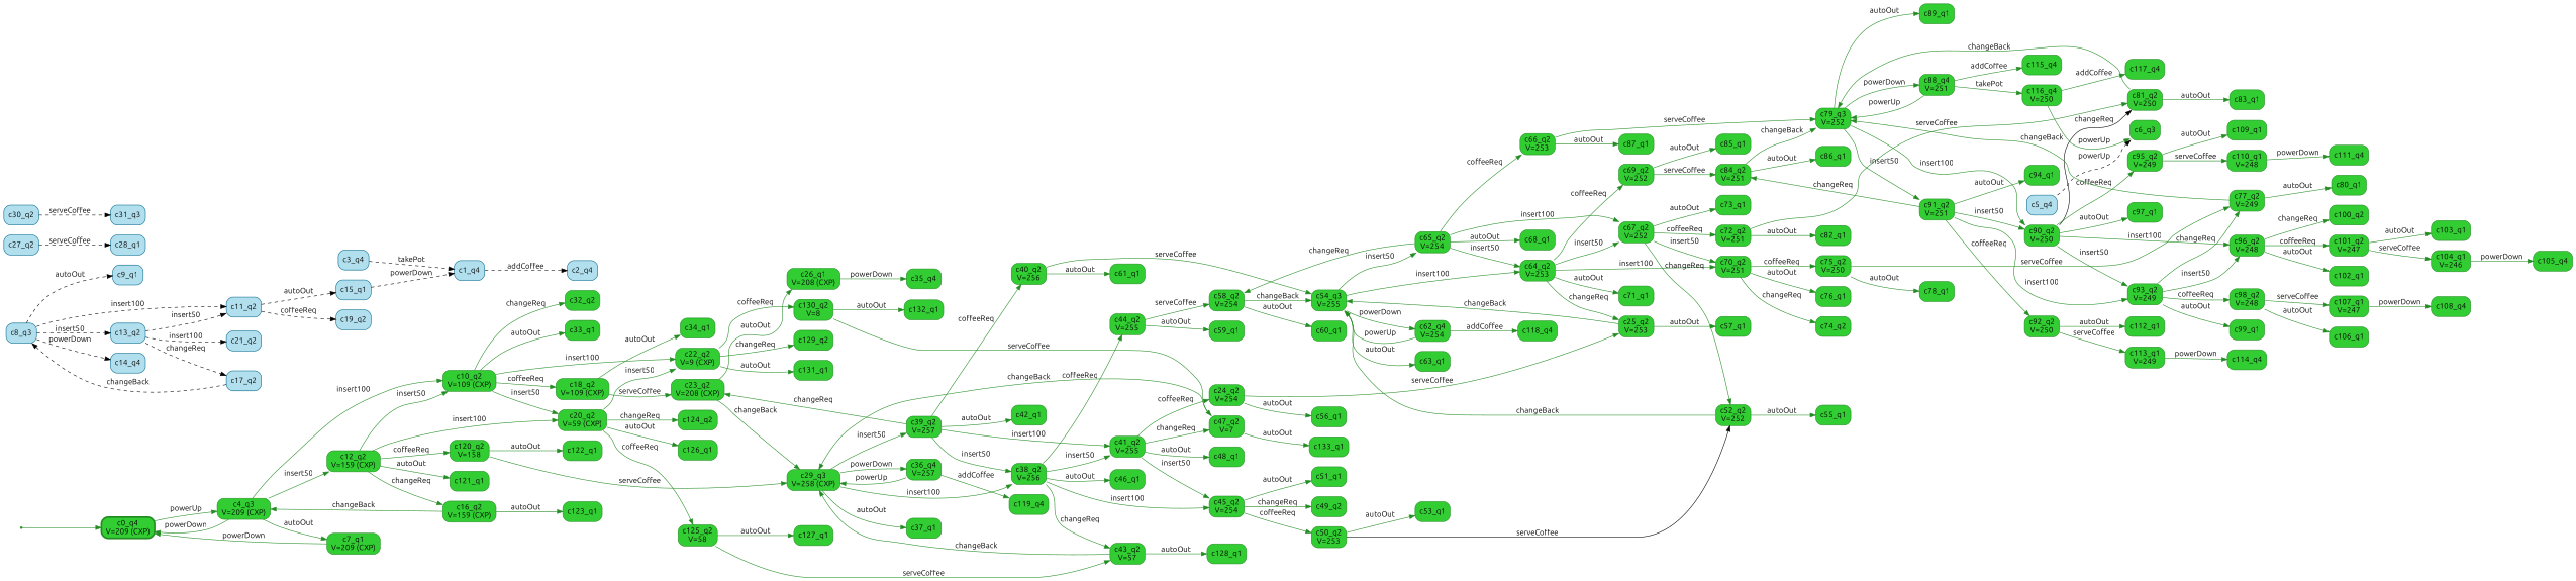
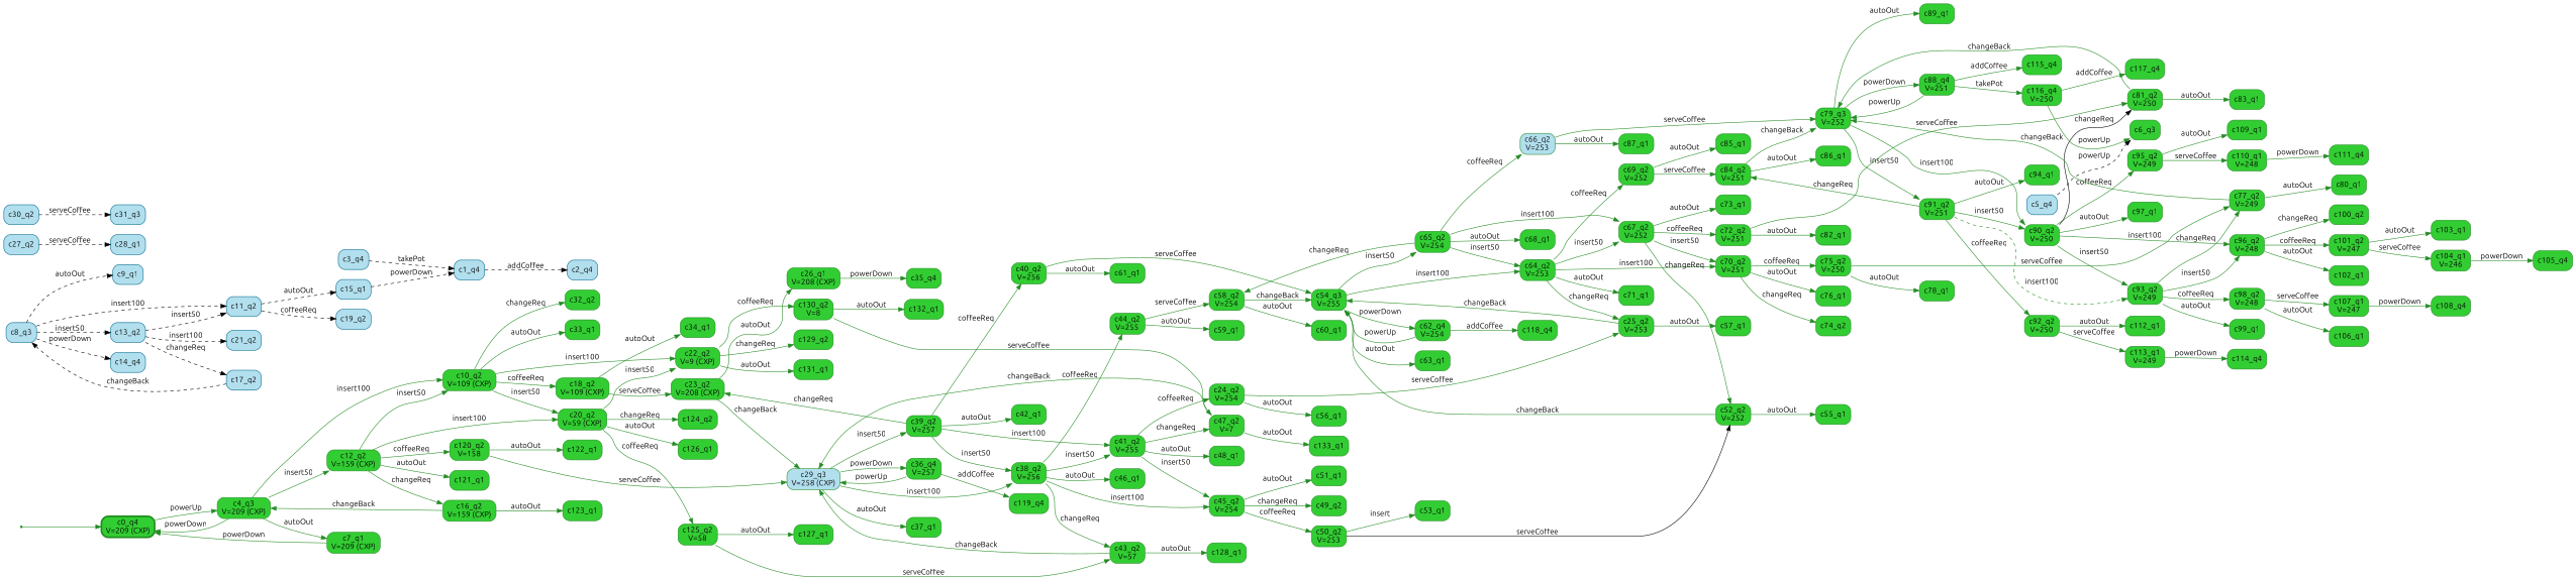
  digraph {
    fontname=Ubuntu
    rankdir=LR
    node [color=forestgreen fontname=Ubuntu shape=box fillcolor=limegreen style="rounded, filled"]
    edge [color=forestgreen fontname=Ubuntu]
    __invisible__ [shape=point fillcolor="" style=""]
    n2 [label="c0_q4\nV=209 (CXP)" penwidth=3]
    n3 [label="c4_q3\nV=209 (CXP)"]
    n4 [label="c7_q1\nV=209 (CXP)"]
    n5 [label="c10_q2\nV=109 (CXP)"]
    n6 [label="c12_q2\nV=159 (CXP)"]
    n7 [label="c18_q2\nV=109 (CXP)"]
    n8 [label=c32_q2]
    n9 [label="c22_q2\nV=9 (CXP)"]
    n10 [label="c20_q2\nV=59 (CXP)"]
    n11 [label=c33_q1]
    n12 [label="c16_q2\nV=159 (CXP)"]
    n13 [label="c120_q2\nV=158"]
    n14 [label=c121_q1]
    n15 [label="c23_q2\nV=208 (CXP)"]
    n16 [label=c34_q1]
    n17 [label=c129_q2]
    n18 [label="c130_q2\nV=8"]
    n19 [label=c131_q1]
    n20 [label=c124_q2]
    n21 [label="c125_q2\nV=58"]
    n22 [label=c126_q1]
    n23 [label="c26_q1\nV=208 (CXP)"]
-   n24 [label="c29_q3\nV=258 (CXP)"]
+   n24 [fillcolor=lightblue2 label="c29_q3\nV=258 (CXP)"]
    n25 [label=c35_q4]
    n26 [label="c36_q4\nV=257"]
    n27 [label=c37_q1]
    n28 [label="c38_q2\nV=256"]
    n29 [label="c39_q2\nV=257"]
    n30 [label=c119_q4]
    n31 [label="c43_q2\nV=57"]
    n32 [label="c44_q2\nV=255"]
    n33 [label="c45_q2\nV=254"]
    n34 [label="c41_q2\nV=255"]
    n35 [label=c46_q1]
    n36 [label="c40_q2\nV=256"]
    n37 [label=c42_q1]
    n38 [label=c128_q1]
    n39 [label="c58_q2\nV=254"]
    n40 [label=c59_q1]
    n41 [label=c49_q2]
    n42 [label="c50_q2\nV=253"]
    n43 [label=c51_q1]
    n44 [label="c47_q2\nV=7"]
    n45 [label="c24_q2\nV=254"]
    n46 [label=c48_q1]
    n47 [label="c54_q3\nV=255"]
    n48 [label=c60_q1]
    n49 [label="c62_q4\nV=254"]
    n50 [label=c63_q1]
    n51 [label="c64_q2\nV=253"]
    n52 [label="c65_q2\nV=254"]
    n53 [label=c118_q4]
    n54 [label="c25_q2\nV=253"]
    n55 [label="c69_q2\nV=252"]
    n56 [label="c70_q2\nV=251"]
    n57 [label="c67_q2\nV=252"]
    n58 [label=c71_q1]
-   n59 [label="c66_q2\nV=253"]
+   n59 [fillcolor=lightblue2 label="c66_q2\nV=253"]
    n60 [label=c68_q1]
    n61 [label=c57_q1]
    n62 [label="c84_q2\nV=251"]
    n63 [label=c85_q1]
    n64 [label=c74_q2]
    n65 [label="c75_q2\nV=250"]
    n66 [label=c76_q1]
    n67 [label="c52_q2\nV=252"]
    n68 [label="c72_q2\nV=251"]
    n69 [label=c73_q1]
    n70 [label="c79_q3\nV=252"]
    n71 [label=c86_q1]
    n72 [label="c88_q4\nV=251"]
    n73 [label=c89_q1]
    n74 [label="c90_q2\nV=250"]
    n75 [label="c91_q2\nV=251"]
    n76 [label=c115_q4]
    n77 [label="c116_q4\nV=250"]
    n78 [label="c81_q2\nV=250"]
    n79 [label="c95_q2\nV=249"]
    n80 [label="c96_q2\nV=248"]
    n81 [label="c93_q2\nV=249"]
    n82 [label=c97_q1]
    n83 [label="c92_q2\nV=250"]
    n84 [label=c94_q1]
    n85 [label=c117_q4]
    n86 [label=c6_q3]
    n87 [label=c83_q1]
    n88 [label=c109_q1]
    n89 [label="c110_q1\nV=248"]
    n90 [label=c100_q2]
    n91 [label="c101_q2\nV=247"]
    n92 [label=c102_q1]
    n93 [label="c77_q2\nV=249"]
    n94 [label="c98_q2\nV=248"]
    n95 [label=c99_q1]
    n96 [label=c111_q4]
    n97 [label=c103_q1]
    n98 [label="c104_q1\nV=246"]
    n99 [label=c105_q4]
    n100 [label=c80_q1]
    n101 [label=c106_q1]
    n102 [label="c107_q1\nV=247"]
    n103 [label=c108_q4]
    n104 [label=c112_q1]
    n105 [label="c113_q1\nV=249"]
    n106 [label=c114_q4]
    n107 [label=c78_q1]
    n108 [label=c55_q1]
    n109 [label=c82_q1]
    n110 [label=c87_q1]
    n111 [label=c53_q1]
    n112 [label=c133_q1]
    n113 [label=c56_q1]
    n114 [label=c61_q1]
    n115 [label=c132_q1]
    n116 [label=c127_q1]
    n117 [label=c123_q1]
    n118 [label=c122_q1]
    n119 [color=deepskyblue4 fillcolor=lightblue2 label=c1_q4]
    n120 [color=deepskyblue4 fillcolor=lightblue2 label=c2_q4]
    n121 [color=deepskyblue4 fillcolor=lightblue2 label=c3_q4]
    n122 [color=deepskyblue4 fillcolor=lightblue2 label=c5_q4]
    n123 [color=deepskyblue4 fillcolor=lightblue2 label=c8_q3]
    n124 [color=deepskyblue4 fillcolor=lightblue2 label=c9_q1]
    n125 [color=deepskyblue4 fillcolor=lightblue2 label=c11_q2]
    n126 [color=deepskyblue4 fillcolor=lightblue2 label=c13_q2]
    n127 [color=deepskyblue4 fillcolor=lightblue2 label=c14_q4]
    n128 [color=deepskyblue4 fillcolor=lightblue2 label=c15_q1]
    n129 [color=deepskyblue4 fillcolor=lightblue2 label=c19_q2]
    n130 [color=deepskyblue4 fillcolor=lightblue2 label=c17_q2]
    n131 [color=deepskyblue4 fillcolor=lightblue2 label=c21_q2]
    n132 [color=deepskyblue4 fillcolor=lightblue2 label=c27_q2]
    n133 [color=deepskyblue4 fillcolor=lightblue2 label=c28_q1]
    n134 [color=deepskyblue4 fillcolor=lightblue2 label=c30_q2]
    n135 [color=deepskyblue4 fillcolor=lightblue2 label=c31_q3]
    __invisible__ -> n2
    n2 -> n3 [label=powerUp]
    n3 -> n2 [label=powerDown]
    n3 -> n4 [label=autoOut]
    n3 -> n5 [label=insert100]
    n3 -> n6 [label=insert50]
    n4 -> n2 [label=powerDown]
    n5 -> n7 [label=coffeeReq]
    n5 -> n8 [label=changeReq]
    n5 -> n9 [label=insert100]
    n5 -> n10 [label=insert50]
    n5 -> n11 [label=autoOut]
    n6 -> n5 [label=insert50]
    n6 -> n10 [label=insert100]
    n6 -> n12 [label=changeReq]
    n6 -> n13 [label=coffeeReq]
    n6 -> n14 [label=autoOut]
    n7 -> n15 [label=serveCoffee]
    n7 -> n16 [label=autoOut]
    n9 -> n17 [label=changeReq]
    n9 -> n18 [label=coffeeReq]
    n9 -> n19 [label=autoOut]
    n10 -> n9 [label=insert50]
    n10 -> n20 [label=changeReq]
    n10 -> n21 [label=coffeeReq]
    n10 -> n22 [label=autoOut]
    n12 -> n3 [label=changeBack]
    n12 -> n117 [label=autoOut]
    n13 -> n24 [label=serveCoffee]
    n13 -> n118 [label=autoOut]
    n15 -> n23 [label=autoOut]
    n15 -> n24 [label=changeBack]
    n18 -> n44 [label=serveCoffee]
    n18 -> n115 [label=autoOut]
    n21 -> n31 [label=serveCoffee]
    n21 -> n116 [label=autoOut]
    n23 -> n25 [label=powerDown]
    n24 -> n26 [label=powerDown]
    n24 -> n27 [label=autoOut]
    n24 -> n28 [label=insert100]
    n24 -> n29 [label=insert50]
    n26 -> n24 [label=powerUp]
    n26 -> n30 [label=addCoffee]
    n28 -> n31 [label=changeReq]
    n28 -> n32 [label=coffeeReq]
    n28 -> n33 [label=insert100]
    n28 -> n34 [label=insert50]
    n28 -> n35 [label=autoOut]
    n29 -> n15 [label=changeReq]
    n29 -> n28 [label=insert50]
    n29 -> n34 [label=insert100]
    n29 -> n36 [label=coffeeReq]
    n29 -> n37 [label=autoOut]
    n31 -> n24 [label=changeBack]
    n31 -> n38 [label=autoOut]
    n32 -> n39 [label=serveCoffee]
    n32 -> n40 [label=autoOut]
    n33 -> n41 [label=changeReq]
    n33 -> n42 [label=coffeeReq]
    n33 -> n43 [label=autoOut]
    n34 -> n33 [label=insert50]
    n34 -> n44 [label=changeReq]
    n34 -> n45 [label=coffeeReq]
    n34 -> n46 [label=autoOut]
    n36 -> n47 [label=serveCoffee]
    n36 -> n114 [label=autoOut]
    n39 -> n47 [label=changeBack]
    n39 -> n48 [label=autoOut]
    n42 -> n67 [color=black label=serveCoffee]
-   n42 -> n111 [label=autoOut]
+   n42 -> n111 [label=insert]
    n44 -> n24 [label=changeBack]
    n44 -> n112 [label=autoOut]
    n45 -> n54 [label=serveCoffee]
    n45 -> n113 [label=autoOut]
    n47 -> n49 [label=powerDown]
    n47 -> n50 [label=autoOut]
    n47 -> n51 [label=insert100]
    n47 -> n52 [label=insert50]
    n49 -> n47 [label=powerUp]
    n49 -> n53 [label=addCoffee]
    n51 -> n54 [label=changeReq]
    n51 -> n55 [label=coffeeReq]
    n51 -> n56 [label=insert100]
    n51 -> n57 [label=insert50]
    n51 -> n58 [label=autoOut]
    n52 -> n39 [label=changeReq]
    n52 -> n51 [label=insert50]
    n52 -> n57 [label=insert100]
    n52 -> n59 [label=coffeeReq]
    n52 -> n60 [label=autoOut]
    n54 -> n47 [label=changeBack]
    n54 -> n61 [label=autoOut]
    n55 -> n62 [label=serveCoffee]
    n55 -> n63 [label=autoOut]
    n56 -> n64 [label=changeReq]
    n56 -> n65 [label=coffeeReq]
    n56 -> n66 [label=autoOut]
    n57 -> n56 [label=insert50]
    n57 -> n67 [label=changeReq]
    n57 -> n68 [label=coffeeReq]
    n57 -> n69 [label=autoOut]
    n59 -> n70 [label=serveCoffee]
    n59 -> n110 [label=autoOut]
    n62 -> n70 [label=changeBack]
    n62 -> n71 [label=autoOut]
    n65 -> n93 [label=serveCoffee]
    n65 -> n107 [label=autoOut]
    n67 -> n47 [label=changeBack]
    n67 -> n108 [label=autoOut]
    n68 -> n78 [label=serveCoffee]
    n68 -> n109 [label=autoOut]
    n70 -> n72 [label=powerDown]
    n70 -> n73 [label=autoOut]
    n70 -> n74 [label=insert100]
    n70 -> n75 [label=insert50]
    n72 -> n70 [label=powerUp]
    n72 -> n76 [label=addCoffee]
    n72 -> n77 [label=takePot]
    n74 -> n78 [color=black label=changeReq]
    n74 -> n79 [label=coffeeReq]
    n74 -> n80 [label=insert100]
    n74 -> n81 [label=insert50]
    n74 -> n82 [label=autoOut]
    n75 -> n62 [label=changeReq]
    n75 -> n74 [label=insert50]
-   n75 -> n81 [label=insert100]
+   n75 -> n81 [label=insert100 style=dashed]
    n75 -> n83 [label=coffeeReq]
    n75 -> n84 [label=autoOut]
    n77 -> n85 [label=addCoffee]
    n77 -> n86 [label=powerUp]
    n78 -> n70 [label=changeBack]
    n78 -> n87 [label=autoOut]
    n79 -> n88 [label=autoOut]
    n79 -> n89 [label=serveCoffee]
    n80 -> n90 [label=changeReq]
    n80 -> n91 [label=coffeeReq]
    n80 -> n92 [label=autoOut]
    n81 -> n80 [label=insert50]
    n81 -> n93 [label=changeReq]
    n81 -> n94 [label=coffeeReq]
    n81 -> n95 [label=autoOut]
    n83 -> n104 [label=autoOut]
    n83 -> n105 [label=serveCoffee]
    n89 -> n96 [label=powerDown]
    n91 -> n97 [label=autoOut]
    n91 -> n98 [label=serveCoffee]
    n93 -> n70 [label=changeBack]
    n93 -> n100 [label=autoOut]
    n94 -> n101 [label=autoOut]
    n94 -> n102 [label=serveCoffee]
    n98 -> n99 [label=powerDown]
    n102 -> n103 [label=powerDown]
    n105 -> n106 [label=powerDown]
    n119 -> n120 [color=black label=addCoffee style=dashed]
    n121 -> n119 [color=black label=takePot style=dashed]
    n122 -> n86 [color=black label=powerUp style=dashed]
    n123 -> n124 [color=black label=autoOut style=dashed]
    n123 -> n125 [color=black label=insert100 style=dashed]
    n123 -> n126 [color=black label=insert50 style=dashed]
    n123 -> n127 [color=black label=powerDown style=dashed]
    n125 -> n128 [color=black label=autoOut style=dashed]
    n125 -> n129 [color=black label=coffeeReq style=dashed]
    n126 -> n125 [color=black label=insert50 style=dashed]
    n126 -> n130 [color=black label=changeReq style=dashed]
    n126 -> n131 [color=black label=insert100 style=dashed]
    n128 -> n119 [color=black label=powerDown style=dashed]
    n130 -> n123 [color=black label=changeBack style=dashed]
    n132 -> n133 [color=black label=serveCoffee style=dashed]
    n134 -> n135 [color=black label=serveCoffee style=dashed]
  }
